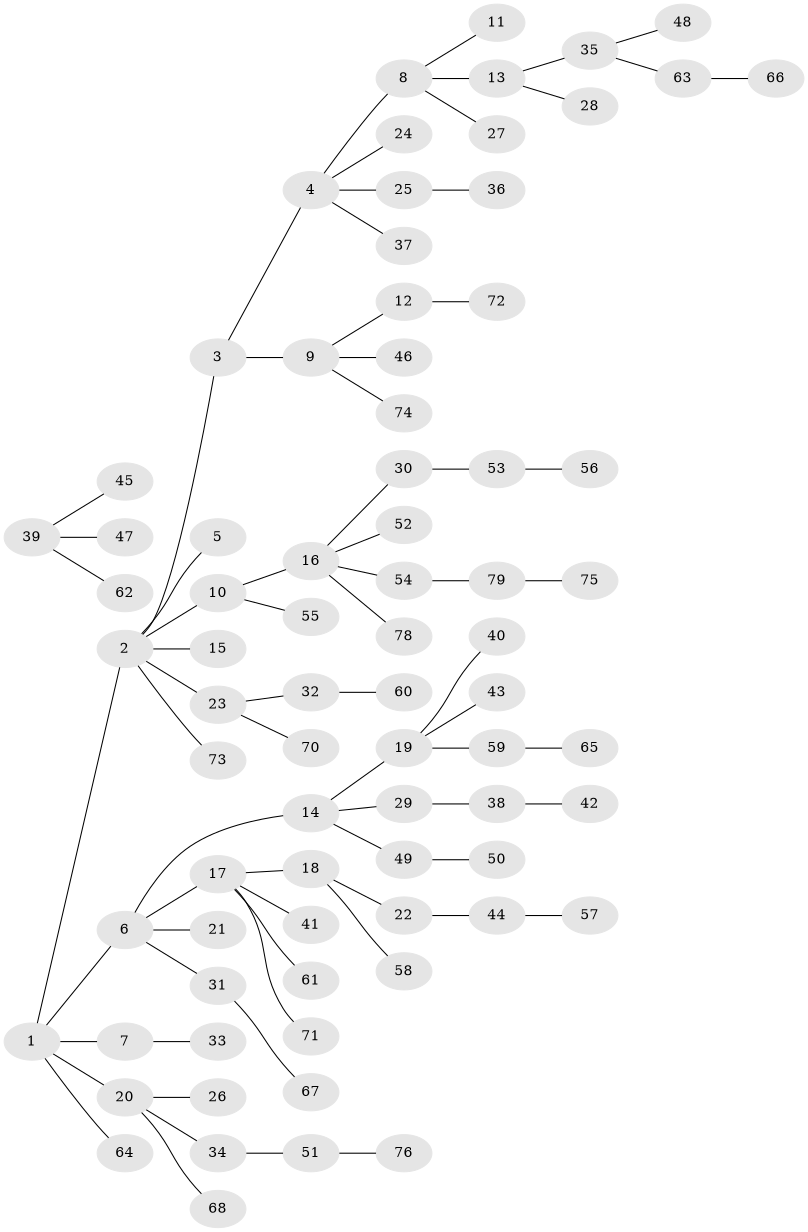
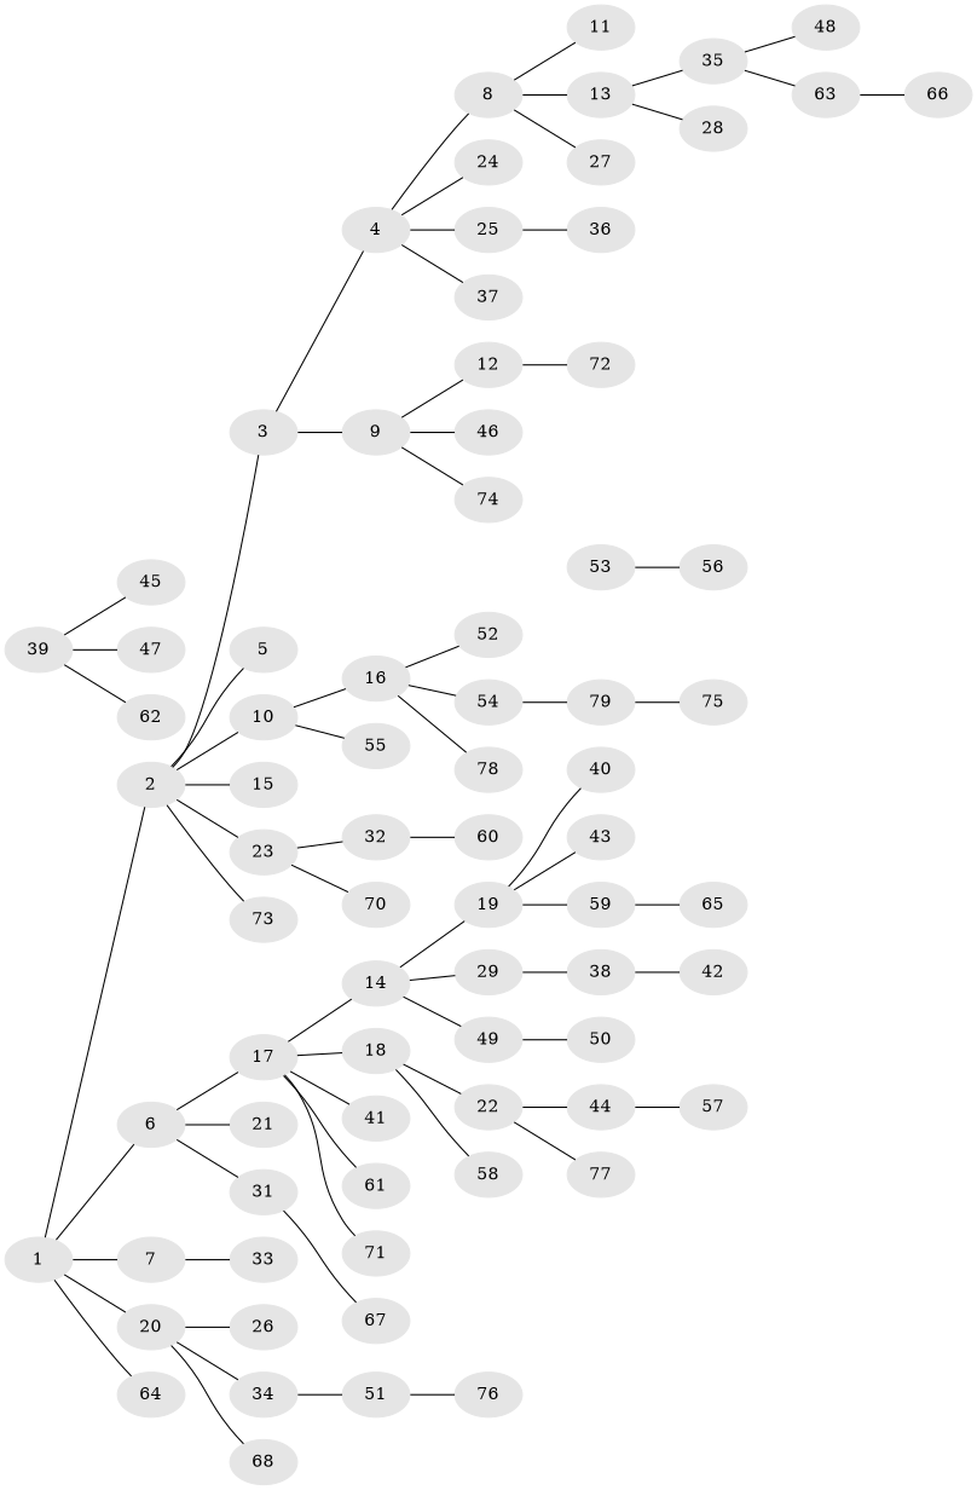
  graph {
    rankdir=LR
    node [color=gray90 style=filled]
    1
    2
    6
    7
    20
    64
    3
    5
    10
    15
    23
    73
    14
    17
    21
    31
    33
    26
    34
    68
    4
    9
    16
    55
    32
    70
    8
    24
    25
    37
    12
    46
    74
    11
    13
    27
    36
    19
    29
    49
    18
    41
    61
    71
    67
    35
    28
    48
    63
    72
-   30
    52
    54
    78
    39
    45
    47
    62
    40
    43
    59
    38
    50
    53
    n65 [label=79]
    22
    58
    44
+   77
    65
    51
    57
    60
    42
    56
    76
    66
    75
    1 -- 2
    1 -- 6
    1 -- 7
    1 -- 20
    1 -- 64
    2 -- 3
    2 -- 5
    2 -- 10
    2 -- 15
    2 -- 23
    2 -- 73
-   6 -- 14
+   17 -- 14
    6 -- 17
    6 -- 21
    6 -- 31
    7 -- 33
    20 -- 26
    20 -- 34
    20 -- 68
    3 -- 4
    3 -- 9
    10 -- 16
    10 -- 55
    23 -- 32
    23 -- 70
    14 -- 19
    14 -- 29
    14 -- 49
    17 -- 18
    17 -- 41
    17 -- 61
    17 -- 71
    31 -- 67
    34 -- 51
    4 -- 8
    4 -- 24
    4 -- 25
    4 -- 37
    9 -- 12
    9 -- 46
    9 -- 74
-   16 -- 30
    16 -- 52
    16 -- 54
    16 -- 78
    32 -- 60
    8 -- 11
    8 -- 13
    8 -- 27
    25 -- 36
    12 -- 72
    13 -- 35
    13 -- 28
    19 -- 40
    19 -- 43
    19 -- 59
    29 -- 38
    49 -- 50
    18 -- 22
    18 -- 58
    35 -- 48
    35 -- 63
    63 -- 66
-   30 -- 53
    54 -- n65
    39 -- 45
    39 -- 47
    39 -- 62
    59 -- 65
    38 -- 42
    53 -- 56
    n65 -- 75
    22 -- 44
+   22 -- 77
    44 -- 57
    51 -- 76
  }
